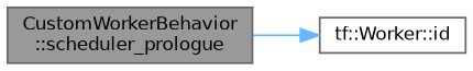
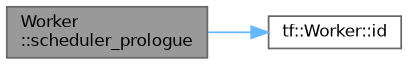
  digraph {
    rankdir=LR
    node [fontname=Helvetica fontsize=10 shape=box style=filled]
-   n1 [color=gray40 fillcolor=grey60 fontcolor=black height=0.2 label="CustomWorkerBehavior\l::scheduler_prologue" width=0.4]
+   n1 [color=gray40 fillcolor=grey60 fontcolor=black height=0.2 label="Worker\l::scheduler_prologue" width=0.4]
    n2 [color=grey40 fillcolor=white height=0.2 label="tf::Worker::id" width=0.4]
    n1 -> n2 [color=steelblue1 fontname=Helvetica fontsize=10 labelfontname=Helvetica labelfontsize=10 style=solid]
  }
